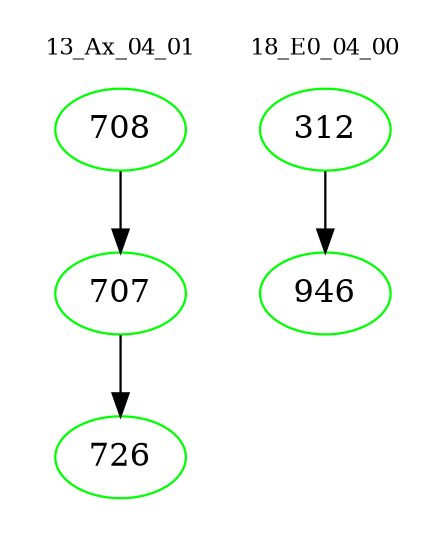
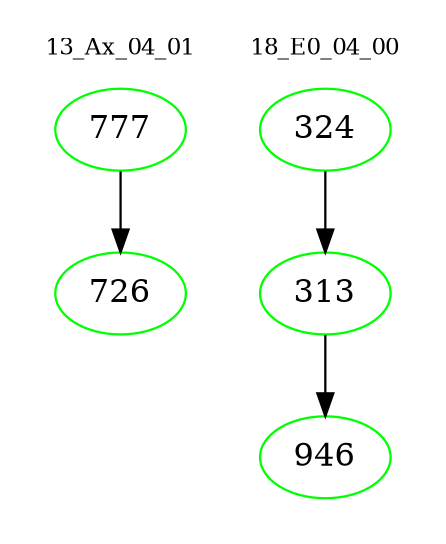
  digraph {
    node [color=green]
    edge [color=black]
-   n1 [label=708]
-   n2 [label=707]
+   n2 [label=777]
    n3 [label=726]
-   n5 [label=312]
+   n4 [label=324]
+   n5 [label=313]
    n6 [label=946]
    subgraph cluster_1 {
      color=white
      fontsize=10
      label="13_Ax_04_01"
-     n1
      n2
      n3
    }
    subgraph cluster_2 {
      color=white
      fontsize=10
      label="18_E0_04_00"
+     n4
      n5
      n6
    }
-   n1 -> n2
    n2 -> n3
+   n4 -> n5
    n5 -> n6
  }
